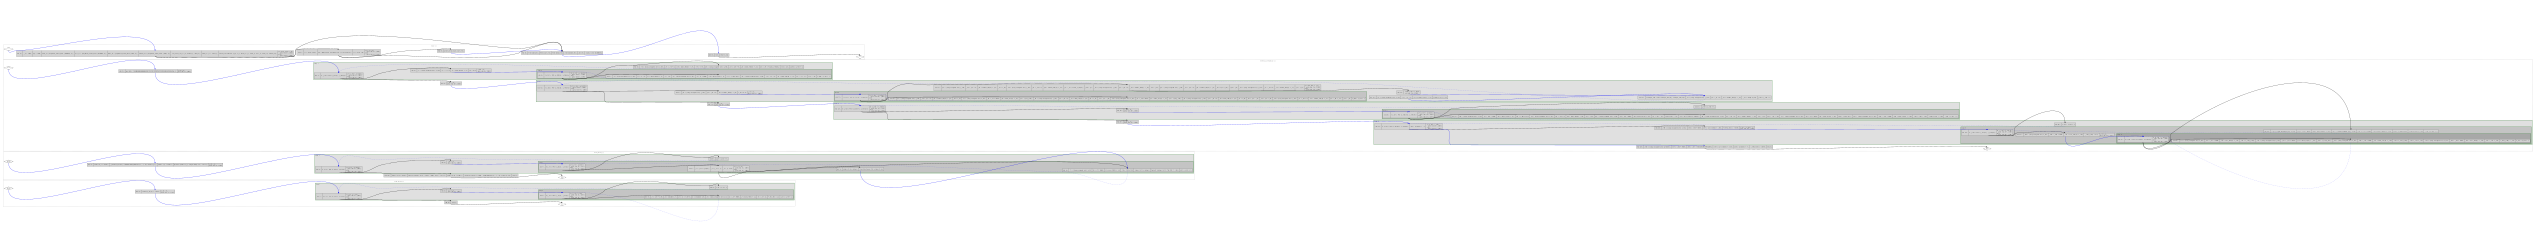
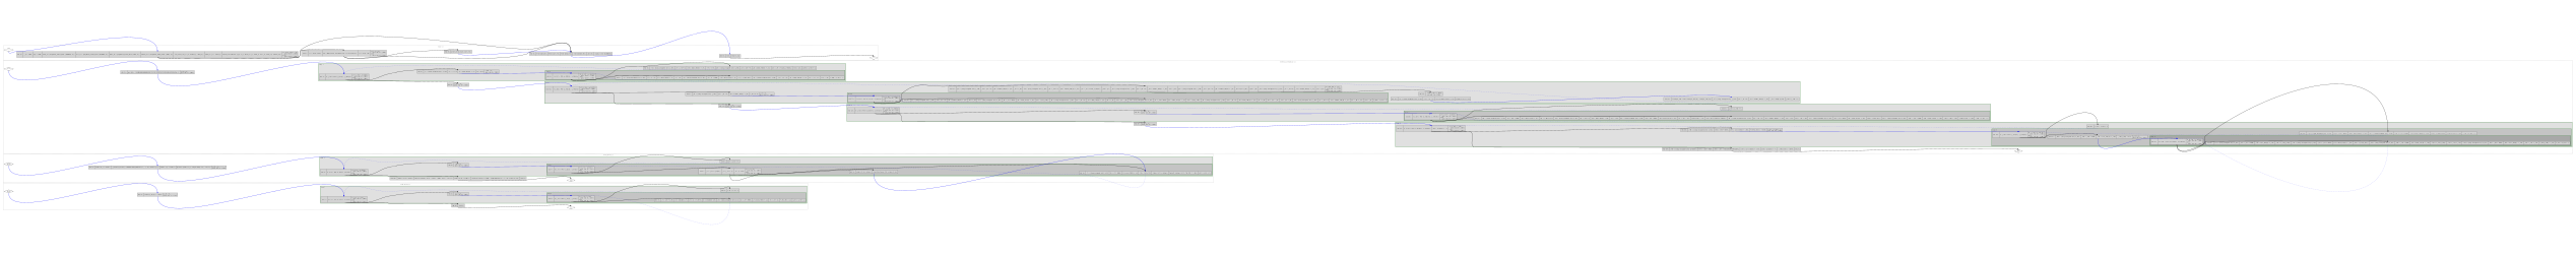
  digraph {
    fontname="Roboto Mono"
    rankdir=LR
    node [fillcolor=lightgrey fontname="Roboto Mono" shape=record style=filled]
    edge [color=black constraint=true fontname="Roboto Mono" headport=n style="solid,bold" tailport=s weight=10]
    n1 [label="{\<bb\ 5\>:\l|#\ j_10\ =\ PHI\ \<j_17(3),\ j_21(4)\>\l|if\ (j_10\ \<=\ 1199)\l\ \ goto\ \<bb\ 4\>;\ [INV]\lelse\l\ \ goto\ \<bb\ 6\>;\ [INV]\l}"]
    n2 [label="{\<bb\ 4\>:\l|_1\ =\ i_9\ *\ j_10;\l|_2\ =\ (double)\ _1;\l|_3\ =\ _2\ /\ 1.2e+3;\l|_4\ =\ (double)\ i_9;\l|_5\ =\ (long\ unsigned\ int)\ i_9;\l|_6\ =\ _5\ *\ 9600;\l|_7\ =\ data_19(D)\ +\ _6;\l|_8\ =\ _3\ +\ _4;\l|*_7[j_10]\ =\ _8;\l|j_21\ =\ j_10\ +\ 1;\l}"]
    n3 [label="{\<bb\ 7\>:\l|#\ i_9\ =\ PHI\ \<i_16(2),\ i_18(6)\>\l|if\ (i_9\ \<=\ 1399)\l\ \ goto\ \<bb\ 3\>;\ [INV]\lelse\l\ \ goto\ \<bb\ 8\>;\ [INV]\l}"]
    n4 [label="{\<bb\ 3\>:\l|j_17\ =\ 0;\lgoto\ \<bb\ 5\>;\ [INV]\l}"]
    n5 [label="{\<bb\ 6\>:\l|i_18\ =\ i_9\ +\ 1;\l}"]
    n6 [label="{\<bb\ 8\>:\l|return;\l}"]
    n7 [fillcolor=white label=ENTRY shape=Mdiamond]
    n8 [fillcolor=white label=EXIT shape=Mdiamond]
    n9 [label="{\<bb\ 2\>:\l|*float_n_14(D)\ =\ 1.4e+3;\l|i_16\ =\ 0;\lgoto\ \<bb\ 7\>;\ [INV]\l}"]
    n10 [label="{\<bb\ 7\>:\l|#\ j_15\ =\ PHI\ \<j_26(3),\ j_31(6)\>\l|if\ (j_15\ \<\ m_23(D))\l\ \ goto\ \<bb\ 4\>;\ [INV]\lelse\l\ \ goto\ \<bb\ 8\>;\ [INV]\l}"]
    n11 [label="{\<bb\ 4\>:\l|_3\ =\ i_14\ *\ m_23(D);\l|_4\ =\ j_15\ +\ _3;\l|_5\ =\ _4\ %\ 20;\l|if\ (_5\ ==\ 0)\l\ \ goto\ \<bb\ 5\>;\ [INV]\lelse\l\ \ goto\ \<bb\ 6\>;\ [INV]\l}"]
    n12 [label="{\<bb\ 5\>:\l|stderr.2_6\ =\ stderr;\l|__builtin_fputc\ (10,\ stderr.2_6);\l}"]
    n13 [label="{\<bb\ 6\>:\l|_7\ =\ (long\ unsigned\ int)\ i_14;\l|_8\ =\ _7\ *\ 9600;\l|_9\ =\ corr_29(D)\ +\ _8;\l|_10\ =\ *_9[j_15];\l|stderr.3_11\ =\ stderr;\l|fprintf\ (stderr.3_11,\ \"%0.2lf\ \",\ _10);\l|j_31\ =\ j_15\ +\ 1;\l}"]
    n14 [label="{\<bb\ 9\>:\l|#\ i_14\ =\ PHI\ \<i_22(2),\ i_27(8)\>\l|if\ (i_14\ \<\ m_23(D))\l\ \ goto\ \<bb\ 3\>;\ [INV]\lelse\l\ \ goto\ \<bb\ 10\>;\ [INV]\l}"]
    n15 [label="{\<bb\ 3\>:\l|j_26\ =\ 0;\lgoto\ \<bb\ 7\>;\ [INV]\l}"]
    n16 [label="{\<bb\ 8\>:\l|i_27\ =\ i_14\ +\ 1;\l}"]
    n17 [label="{\<bb\ 10\>:\l|stderr.4_12\ =\ stderr;\l|fprintf\ (stderr.4_12,\ \"\\nend\ \ \ dump:\ %s\\n\",\ \"corr\");\l|stderr.5_13\ =\ stderr;\l|__builtin_fwrite\ (\"==END\ \ \ DUMP_ARRAYS==\\n\",\ 1,\ 22,\ stderr.5_13);\l|return;\l}"]
    n18 [fillcolor=white label=ENTRY shape=Mdiamond]
    n19 [fillcolor=white label=EXIT shape=Mdiamond]
    n20 [label="{\<bb\ 2\>:\l|stderr.0_1\ =\ stderr;\l|__builtin_fwrite\ (\"==BEGIN\ DUMP_ARRAYS==\\n\",\ 1,\ 22,\ stderr.0_1);\l|stderr.1_2\ =\ stderr;\l|fprintf\ (stderr.1_2,\ \"begin\ dump:\ %s\",\ \"corr\");\l|i_22\ =\ 0;\lgoto\ \<bb\ 9\>;\ [INV]\l}"]
    n21 [label="{\<bb\ 27\>:\l|#\ k_149\ =\ PHI\ \<k_174(25),\ k_179(26)\>\l|if\ (k_149\ \<\ n_166(D))\l\ \ goto\ \<bb\ 26\>;\ [INV]\lelse\l\ \ goto\ \<bb\ 28\>;\ [INV]\l}"]
    n22 [label="{\<bb\ 26\>:\l|_111\ =\ (long\ unsigned\ int)\ i_144;\l|_112\ =\ _111\ *\ 9600;\l|_113\ =\ corr_168(D)\ +\ _112;\l|_114\ =\ *_113[j_148];\l|_115\ =\ (long\ unsigned\ int)\ k_149;\l|_116\ =\ _115\ *\ 9600;\l|_117\ =\ data_177(D)\ +\ _116;\l|_118\ =\ *_117[i_144];\l|_119\ =\ (long\ unsigned\ int)\ k_149;\l|_120\ =\ _119\ *\ 9600;\l|_121\ =\ data_177(D)\ +\ _120;\l|_122\ =\ *_121[j_148];\l|_123\ =\ _118\ *\ _122;\l|_124\ =\ (long\ unsigned\ int)\ i_144;\l|_125\ =\ _124\ *\ 9600;\l|_126\ =\ corr_168(D)\ +\ _125;\l|_127\ =\ _114\ +\ _123;\l|*_126[j_148]\ =\ _127;\l|k_179\ =\ k_149\ +\ 1;\l}"]
    n23 [label="{\<bb\ 29\>:\l|#\ j_148\ =\ PHI\ \<j_171(24),\ j_176(28)\>\l|if\ (j_148\ \<\ m_163(D))\l\ \ goto\ \<bb\ 25\>;\ [INV]\lelse\l\ \ goto\ \<bb\ 30\>;\ [INV]\l}"]
    n24 [label="{\<bb\ 25\>:\l|_108\ =\ (long\ unsigned\ int)\ i_144;\l|_109\ =\ _108\ *\ 9600;\l|_110\ =\ corr_168(D)\ +\ _109;\l|*_110[j_148]\ =\ 0.0;\l|k_174\ =\ 0;\lgoto\ \<bb\ 27\>;\ [INV]\l}"]
    n25 [label="{\<bb\ 28\>:\l|_128\ =\ (long\ unsigned\ int)\ i_144;\l|_129\ =\ _128\ *\ 9600;\l|_130\ =\ corr_168(D)\ +\ _129;\l|_131\ =\ (long\ unsigned\ int)\ j_148;\l|_132\ =\ _131\ *\ 9600;\l|_133\ =\ corr_168(D)\ +\ _132;\l|_134\ =\ *_130[j_148];\l|*_133[i_144]\ =\ _134;\l|j_176\ =\ j_148\ +\ 1;\l}"]
    n26 [label="{\<bb\ 31\>:\l|#\ i_144\ =\ PHI\ \<i_167(23),\ i_172(30)\>\l|_135\ =\ m_163(D)\ +\ -1;\l|if\ (i_144\ \<\ _135)\l\ \ goto\ \<bb\ 24\>;\ [INV]\lelse\l\ \ goto\ \<bb\ 32\>;\ [INV]\l}"]
    n27 [label="{\<bb\ 24\>:\l|_105\ =\ (long\ unsigned\ int)\ i_144;\l|_106\ =\ _105\ *\ 9600;\l|_107\ =\ corr_168(D)\ +\ _106;\l|*_107[i_144]\ =\ 1.0e+0;\l|j_171\ =\ i_144\ +\ 1;\lgoto\ \<bb\ 29\>;\ [INV]\l}"]
    n28 [label="{\<bb\ 30\>:\l|i_172\ =\ i_144\ +\ 1;\l}"]
    n29 [label="{\<bb\ 20\>:\l|#\ j_147\ =\ PHI\ \<j_180(18),\ j_189(19)\>\l|if\ (j_147\ \<\ m_163(D))\l\ \ goto\ \<bb\ 19\>;\ [INV]\lelse\l\ \ goto\ \<bb\ 21\>;\ [INV]\l}"]
    n30 [label="{\<bb\ 19\>:\l|_80\ =\ (long\ unsigned\ int)\ i_143;\l|_81\ =\ _80\ *\ 9600;\l|_82\ =\ data_177(D)\ +\ _81;\l|_83\ =\ *_82[j_147];\l|_84\ =\ (long\ unsigned\ int)\ j_147;\l|_85\ =\ _84\ *\ 8;\l|_86\ =\ mean_182(D)\ +\ _85;\l|_87\ =\ *_86;\l|_88\ =\ (long\ unsigned\ int)\ i_143;\l|_89\ =\ _88\ *\ 9600;\l|_90\ =\ data_177(D)\ +\ _89;\l|_91\ =\ _83\ -\ _87;\l|*_90[j_147]\ =\ _91;\l|_92\ =\ sqrt\ (float_n_184(D));\l|_93\ =\ (long\ unsigned\ int)\ j_147;\l|_94\ =\ _93\ *\ 8;\l|_95\ =\ stddev_186(D)\ +\ _94;\l|_96\ =\ *_95;\l|_187\ =\ _92\ *\ _96;\l|_97\ =\ (long\ unsigned\ int)\ i_143;\l|_98\ =\ _97\ *\ 9600;\l|_99\ =\ data_177(D)\ +\ _98;\l|_100\ =\ *_99[j_147];\l|_101\ =\ (long\ unsigned\ int)\ i_143;\l|_102\ =\ _101\ *\ 9600;\l|_103\ =\ data_177(D)\ +\ _102;\l|_104\ =\ _100\ /\ _187;\l|*_103[j_147]\ =\ _104;\l|j_189\ =\ j_147\ +\ 1;\l}"]
    n31 [label="{\<bb\ 22\>:\l|#\ i_143\ =\ PHI\ \<i_165(17),\ i_181(21)\>\l|if\ (i_143\ \<\ n_166(D))\l\ \ goto\ \<bb\ 18\>;\ [INV]\lelse\l\ \ goto\ \<bb\ 23\>;\ [INV]\l}"]
    n32 [label="{\<bb\ 18\>:\l|j_180\ =\ 0;\lgoto\ \<bb\ 20\>;\ [INV]\l}"]
    n33 [label="{\<bb\ 21\>:\l|i_181\ =\ i_143\ +\ 1;\l}"]
    n34 [label="{\<bb\ 11\>:\l|#\ i_142\ =\ PHI\ \<i_191(9),\ i_200(10)\>\l|if\ (i_142\ \<\ n_166(D))\l\ \ goto\ \<bb\ 10\>;\ [INV]\lelse\l\ \ goto\ \<bb\ 12\>;\ [INV]\l}"]
    n35 [label="{\<bb\ 10\>:\l|_27\ =\ (long\ unsigned\ int)\ j_146;\l|_28\ =\ _27\ *\ 8;\l|_29\ =\ stddev_186(D)\ +\ _28;\l|_30\ =\ *_29;\l|_31\ =\ (long\ unsigned\ int)\ i_142;\l|_32\ =\ _31\ *\ 9600;\l|_33\ =\ data_177(D)\ +\ _32;\l|_34\ =\ *_33[j_146];\l|_35\ =\ (long\ unsigned\ int)\ j_146;\l|_36\ =\ _35\ *\ 8;\l|_37\ =\ mean_182(D)\ +\ _36;\l|_38\ =\ *_37;\l|_39\ =\ _34\ -\ _38;\l|_40\ =\ (long\ unsigned\ int)\ i_142;\l|_41\ =\ _40\ *\ 9600;\l|_42\ =\ data_177(D)\ +\ _41;\l|_43\ =\ *_42[j_146];\l|_44\ =\ (long\ unsigned\ int)\ j_146;\l|_45\ =\ _44\ *\ 8;\l|_46\ =\ mean_182(D)\ +\ _45;\l|_47\ =\ *_46;\l|_48\ =\ _43\ -\ _47;\l|_49\ =\ _39\ *\ _48;\l|_50\ =\ (long\ unsigned\ int)\ j_146;\l|_51\ =\ _50\ *\ 8;\l|_52\ =\ stddev_186(D)\ +\ _51;\l|_53\ =\ _30\ +\ _49;\l|*_52\ =\ _53;\l|i_200\ =\ i_142\ +\ 1;\l}"]
    n36 [label="{\<bb\ 16\>:\l|#\ j_146\ =\ PHI\ \<j_164(8),\ j_198(15)\>\l|if\ (j_146\ \<\ m_163(D))\l\ \ goto\ \<bb\ 9\>;\ [INV]\lelse\l\ \ goto\ \<bb\ 17\>;\ [INV]\l}"]
    n37 [label="{\<bb\ 9\>:\l|_24\ =\ (long\ unsigned\ int)\ j_146;\l|_25\ =\ _24\ *\ 8;\l|_26\ =\ stddev_186(D)\ +\ _25;\l|*_26\ =\ 0.0;\l|i_191\ =\ 0;\lgoto\ \<bb\ 11\>;\ [INV]\l}"]
    n38 [label="{\<bb\ 12\>:\l|_54\ =\ (long\ unsigned\ int)\ j_146;\l|_55\ =\ _54\ *\ 8;\l|_56\ =\ stddev_186(D)\ +\ _55;\l|_57\ =\ *_56;\l|_58\ =\ (long\ unsigned\ int)\ j_146;\l|_59\ =\ _58\ *\ 8;\l|_60\ =\ stddev_186(D)\ +\ _59;\l|_61\ =\ _57\ /\ float_n_184(D);\l|*_60\ =\ _61;\l|_62\ =\ (long\ unsigned\ int)\ j_146;\l|_63\ =\ _62\ *\ 8;\l|_64\ =\ stddev_186(D)\ +\ _63;\l|_65\ =\ *_64;\l|_66\ =\ (long\ unsigned\ int)\ j_146;\l|_67\ =\ _66\ *\ 8;\l|_68\ =\ stddev_186(D)\ +\ _67;\l|_69\ =\ sqrt\ (_65);\l|*_68\ =\ _69;\l|_70\ =\ (long\ unsigned\ int)\ j_146;\l|_71\ =\ _70\ *\ 8;\l|_72\ =\ stddev_186(D)\ +\ _71;\l|_73\ =\ *_72;\l|if\ (eps_160\ \>=\ _73)\l\ \ goto\ \<bb\ 13\>;\ [INV]\lelse\l\ \ goto\ \<bb\ 14\>;\ [INV]\l}"]
    n39 [label="{\<bb\ 13\>:\l|iftmp.6_196\ =\ 1.0e+0;\lgoto\ \<bb\ 15\>;\ [INV]\l}"]
    n40 [label="{\<bb\ 14\>:\l|_74\ =\ (long\ unsigned\ int)\ j_146;\l|_75\ =\ _74\ *\ 8;\l|_76\ =\ stddev_186(D)\ +\ _75;\l|iftmp.6_195\ =\ *_76;\l}"]
    n41 [label="{\<bb\ 15\>:\l|#\ iftmp.6_150\ =\ PHI\ \<iftmp.6_196(13),\ iftmp.6_195(14)\>\l|_77\ =\ (long\ unsigned\ int)\ j_146;\l|_78\ =\ _77\ *\ 8;\l|_79\ =\ stddev_186(D)\ +\ _78;\l|*_79\ =\ iftmp.6_150;\l|j_198\ =\ j_146\ +\ 1;\l}"]
    n42 [label="{\<bb\ 5\>:\l|#\ i_141\ =\ PHI\ \<i_202(3),\ i_206(4)\>\l|if\ (i_141\ \<\ n_166(D))\l\ \ goto\ \<bb\ 4\>;\ [INV]\lelse\l\ \ goto\ \<bb\ 6\>;\ [INV]\l}"]
    n43 [label="{\<bb\ 4\>:\l|_4\ =\ (long\ unsigned\ int)\ j_145;\l|_5\ =\ _4\ *\ 8;\l|_6\ =\ mean_182(D)\ +\ _5;\l|_7\ =\ *_6;\l|_8\ =\ (long\ unsigned\ int)\ i_141;\l|_9\ =\ _8\ *\ 9600;\l|_10\ =\ data_177(D)\ +\ _9;\l|_11\ =\ *_10[j_145];\l|_12\ =\ (long\ unsigned\ int)\ j_145;\l|_13\ =\ _12\ *\ 8;\l|_14\ =\ mean_182(D)\ +\ _13;\l|_15\ =\ _7\ +\ _11;\l|*_14\ =\ _15;\l|i_206\ =\ i_141\ +\ 1;\l}"]
    n44 [label="{\<bb\ 7\>:\l|#\ j_145\ =\ PHI\ \<j_161(2),\ j_204(6)\>\l|if\ (j_145\ \<\ m_163(D))\l\ \ goto\ \<bb\ 3\>;\ [INV]\lelse\l\ \ goto\ \<bb\ 8\>;\ [INV]\l}"]
    n45 [label="{\<bb\ 3\>:\l|_1\ =\ (long\ unsigned\ int)\ j_145;\l|_2\ =\ _1\ *\ 8;\l|_3\ =\ mean_182(D)\ +\ _2;\l|*_3\ =\ 0.0;\l|i_202\ =\ 0;\lgoto\ \<bb\ 5\>;\ [INV]\l}"]
    n46 [label="{\<bb\ 6\>:\l|_16\ =\ (long\ unsigned\ int)\ j_145;\l|_17\ =\ _16\ *\ 8;\l|_18\ =\ mean_182(D)\ +\ _17;\l|_19\ =\ *_18;\l|_20\ =\ (long\ unsigned\ int)\ j_145;\l|_21\ =\ _20\ *\ 8;\l|_22\ =\ mean_182(D)\ +\ _21;\l|_23\ =\ _19\ /\ float_n_184(D);\l|*_22\ =\ _23;\l|j_204\ =\ j_145\ +\ 1;\l}"]
    n47 [label="{\<bb\ 32\>:\l|_136\ =\ (long\ unsigned\ int)\ m_163(D);\l|_137\ =\ _136\ *\ 9600;\l|_138\ =\ _137\ +\ 18446744073709542016;\l|_139\ =\ corr_168(D)\ +\ _138;\l|_140\ =\ m_163(D)\ +\ -1;\l|*_139[_140]\ =\ 1.0e+0;\l|return;\l}"]
    n48 [label="{\<bb\ 23\>:\l|i_167\ =\ 0;\lgoto\ \<bb\ 31\>;\ [INV]\l}"]
    n49 [label="{\<bb\ 17\>:\l|i_165\ =\ 0;\lgoto\ \<bb\ 22\>;\ [INV]\l}"]
    n50 [label="{\<bb\ 8\>:\l|j_164\ =\ 0;\lgoto\ \<bb\ 16\>;\ [INV]\l}"]
    n51 [fillcolor=white label=ENTRY shape=Mdiamond]
    n52 [fillcolor=white label=EXIT shape=Mdiamond]
    n53 [label="{\<bb\ 2\>:\l|eps_160\ =\ 1.000000000000000055511151231257827021181583404541015625e-1;\l|j_161\ =\ 0;\lgoto\ \<bb\ 7\>;\ [INV]\l}"]
    n54 [fillcolor=white label=ENTRY shape=Mdiamond]
    n55 [fillcolor=white label=EXIT shape=Mdiamond]
    n56 [label="{\<bb\ 2\>:\l|n_5\ =\ 1400;\l|m_6\ =\ 1200;\l|data_9\ =\ polybench_alloc_data\ (1680000,\ 8);\l|corr_11\ =\ polybench_alloc_data\ (1440000,\ 8);\l|mean_13\ =\ polybench_alloc_data\ (1200,\ 8);\l|stddev_15\ =\ polybench_alloc_data\ (1200,\ 8);\l|init_array\ (m_6,\ n_5,\ &float_n,\ data_9);\l|float_n.7_1\ =\ float_n;\l|kernel_correlation\ (m_6,\ n_5,\ float_n.7_1,\ data_9,\ corr_11,\ mean_13,\ stddev_15);\l|if\ (argc_18(D)\ \>\ 42)\l\ \ goto\ \<bb\ 3\>;\ [INV]\lelse\l\ \ goto\ \<bb\ 5\>;\ [INV]\l}"]
    n57 [label="{\<bb\ 3\>:\l|_2\ =\ *argv_19(D);\l|_20\ =\ MEM[(const\ unsigned\ char\ *\ \{ref-all\})_2];\l|_3\ =\ (int)\ _20;\l|if\ (_3\ ==\ 0)\l\ \ goto\ \<bb\ 4\>;\ [INV]\lelse\l\ \ goto\ \<bb\ 5\>;\ [INV]\l}"]
    n58 [label="{\<bb\ 5\>:\l|free\ (data_9);\l|free\ (corr_11);\l|free\ (mean_13);\l|free\ (stddev_15);\l|_26\ =\ 0;\l|float_n\ =\{v\}\ \{CLOBBER\};\l}"]
    n59 [label="{\<bb\ 4\>:\l|print_array\ (m_6,\ corr_11);\l}"]
    n60 [label="{\<bb\ 6\>:\l|\<L5\>:\l|return\ _26;\l}"]
    subgraph cluster_1 {
      color=black
      label="init_array ()"
      style=dashed
      n6
      n7
      n8
      n9
      subgraph cluster_2 {
        color=darkgreen
        fillcolor=grey88
        label="loop 1"
        labeljust=l
        penwidth=2
        style=filled
        n3
        n4
        n5
        subgraph cluster_3 {
          color=darkgreen
          fillcolor=grey77
          label="loop 2"
          labeljust=l
          penwidth=2
          style=filled
          n1
          n2
        }
      }
    }
    subgraph cluster_4 {
      color=black
      label="print_array ()"
      style=dashed
      n17
      n18
      n19
      n20
      subgraph cluster_5 {
        color=darkgreen
        fillcolor=grey88
        label="loop 1"
        labeljust=l
        penwidth=2
        style=filled
        n14
        n15
        n16
        subgraph cluster_6 {
          color=darkgreen
          fillcolor=grey77
          label="loop 2"
          labeljust=l
          penwidth=2
          style=filled
          n10
          n11
          n12
          n13
        }
      }
    }
    subgraph cluster_7 {
      color=black
      label="kernel_correlation ()"
      style=dashed
      n47
      n48
      n49
      n50
      n51
      n52
      n53
      subgraph cluster_8 {
        color=darkgreen
        fillcolor=grey88
        label="loop 4"
        labeljust=l
        penwidth=2
        style=filled
        n26
        n27
        n28
        subgraph cluster_9 {
          color=darkgreen
          fillcolor=grey77
          label="loop 5"
          labeljust=l
          penwidth=2
          style=filled
          n23
          n24
          n25
          subgraph cluster_10 {
            color=darkgreen
            fillcolor=grey66
            label="loop 6"
            labeljust=l
            penwidth=2
            style=filled
            n21
            n22
          }
        }
      }
      subgraph cluster_11 {
        color=darkgreen
        fillcolor=grey88
        label="loop 3"
        labeljust=l
        penwidth=2
        style=filled
        n31
        n32
        n33
        subgraph cluster_12 {
          color=darkgreen
          fillcolor=grey77
          label="print 7"
          labeljust=l
          penwidth=2
          style=filled
          n29
          n30
        }
      }
      subgraph cluster_13 {
        color=darkgreen
        fillcolor=grey88
        label="loop 2"
        labeljust=l
        penwidth=2
        style=filled
        n36
        n37
        n38
        n39
        n40
        n41
        subgraph cluster_14 {
          color=darkgreen
          fillcolor=grey77
          label="loop 8"
          labeljust=l
          penwidth=2
          style=filled
          n34
          n35
        }
      }
      subgraph cluster_15 {
        color=darkgreen
        fillcolor=grey88
        label="loop 1"
        labeljust=l
        penwidth=2
        style=filled
        n44
        n45
        n46
        subgraph cluster_16 {
          color=darkgreen
          fillcolor=grey77
          label="loop 9"
          labeljust=l
          penwidth=2
          style=filled
          n42
          n43
        }
      }
    }
    subgraph cluster_17 {
      color=black
      label="main ()"
      style=dashed
      n54
      n55
      n56
      n57
      n58
      n59
      n60
    }
    n1 -> n2
    n1 -> n5
    n2 -> n1 [color=blue constraint=false style="dotted,bold"]
    n3 -> n4
    n3 -> n6
    n4 -> n1 [color=blue weight=100]
    n5 -> n3 [color=blue constraint=false style="dotted,bold"]
    n6 -> n8
    n7 -> n8 [style=invis color="" weight=""]
    n7 -> n9 [color=blue weight=100]
    n9 -> n3 [color=blue weight=100]
    n10 -> n11
    n10 -> n16
    n11 -> n12
    n11 -> n13
    n12 -> n13 [color=blue weight=100]
    n13 -> n10 [color=blue constraint=false style="dotted,bold"]
    n14 -> n15
    n14 -> n17
    n15 -> n10 [color=blue weight=100]
    n16 -> n14 [color=blue constraint=false style="dotted,bold"]
    n17 -> n19
    n18 -> n19 [style=invis color="" weight=""]
    n18 -> n20 [color=blue weight=100]
    n20 -> n14 [color=blue weight=100]
    n21 -> n22
    n21 -> n25
    n22 -> n21 [color=blue constraint=false style="dotted,bold"]
    n23 -> n24
    n23 -> n28
    n24 -> n21 [color=blue weight=100]
    n25 -> n23 [color=blue constraint=false style="dotted,bold"]
    n26 -> n27
-   n26 -> n47 [color=blue]
+   n26 -> n47
    n27 -> n23 [color=blue weight=100]
    n28 -> n26 [color=blue constraint=false style="dotted,bold"]
    n29 -> n30
    n29 -> n33
    n30 -> n29 [color=blue constraint=false style="dotted,bold"]
    n31 -> n32
    n31 -> n48
    n32 -> n29 [color=blue weight=100]
    n33 -> n31 [color=blue constraint=false style="dotted,bold"]
    n34 -> n35
    n34 -> n38
    n35 -> n34 [color=blue constraint=false style="dotted,bold"]
    n36 -> n37
    n36 -> n49
    n37 -> n34 [color=blue weight=100]
    n38 -> n39
-   n39 -> n41 [color=blue weight=100]
    n40 -> n41 [color=blue weight=100]
    n41 -> n36 [color=blue constraint=false style="dotted,bold"]
    n42 -> n43
    n42 -> n46
    n43 -> n42 [color=blue constraint=false style="dotted,bold"]
    n44 -> n45
    n44 -> n50
    n45 -> n42 [color=blue weight=100]
    n46 -> n44 [color=blue constraint=false style="dotted,bold"]
    n47 -> n52
    n48 -> n26 [color=blue weight=100]
    n49 -> n31 [color=blue weight=100]
    n50 -> n36 [color=blue weight=100]
    n51 -> n52 [style=invis color="" weight=""]
    n51 -> n53 [color=blue weight=100]
    n53 -> n44 [color=blue weight=100]
    n54 -> n55 [style=invis color="" weight=""]
    n54 -> n56 [color=blue weight=100]
    n56 -> n57
    n56 -> n58
    n57 -> n58
    n57 -> n59
    n58 -> n60 [color=blue weight=100]
    n59 -> n58 [color=blue weight=100]
    n60 -> n55
  }
